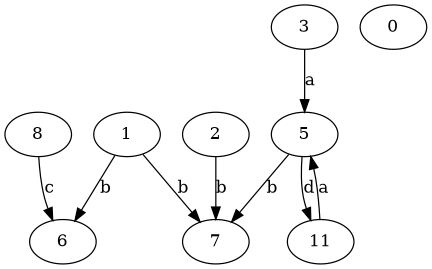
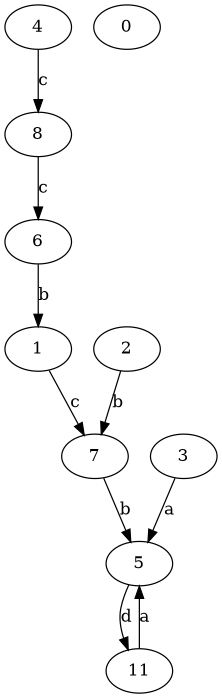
  strict digraph {
+   4
    8
    6
    5
    7
    11
    0
    1
    2
    3
+   4 -> 8 [label=c]
    8 -> 6 [label=c]
-   5 -> 7 [label=b]
+   7 -> 5 [label=b]
    5 -> 11 [label=d]
    11 -> 5 [label=a]
-   1 -> 6 [label=b]
-   1 -> 7 [label=b]
+   6 -> 1 [label=b]
+   1 -> 7 [label=c]
    2 -> 7 [label=b]
    3 -> 5 [label=a]
  }
